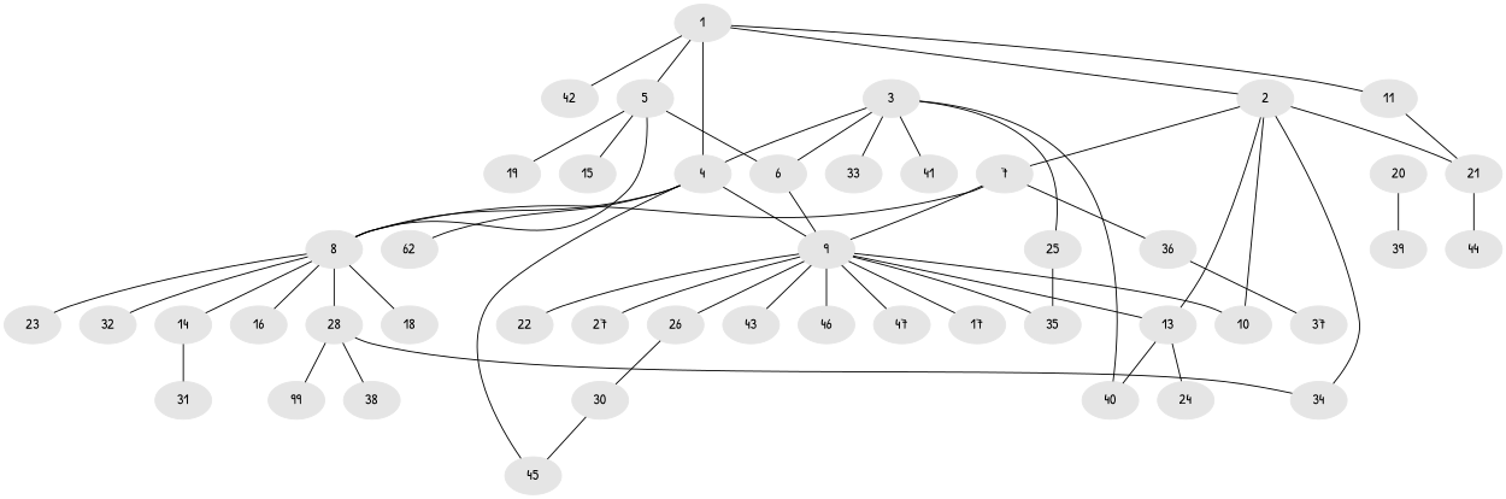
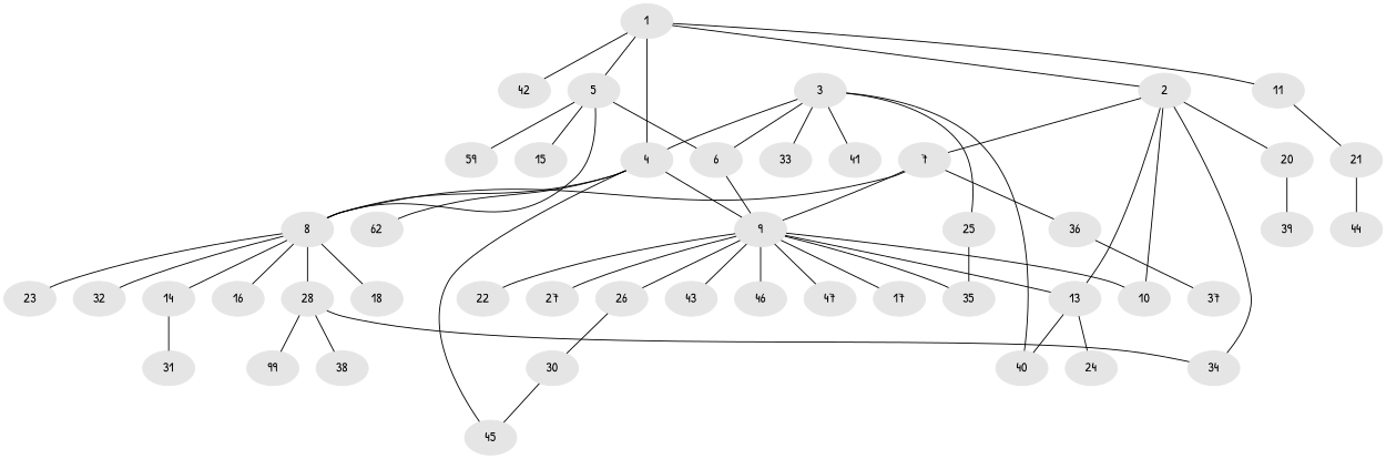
  graph {
    fontname="Patrick Hand"
    node [color=gray90 fontname="Patrick Hand" style=filled]
    edge [fontname="Patrick Hand"]
    1
    2
    4
    5
    11
    42
    7
    10
    13
    20
    34
    8
    9
    n14 [label=62]
    45
    6
    15
-   19
+   19 [label=59]
    21
    36
    40
    24
    39
    3
    25
    33
    41
    35
    14
    16
    18
    23
    28
    32
    17
    22
    26
    27
    43
    46
    47
    37
    31
    n44 [label=99]
    38
    30
    44
    1 -- 2
    1 -- 4
    1 -- 5
    1 -- 11
    1 -- 42
    2 -- 7
    2 -- 10
    2 -- 13
-   2 -- 21
+   2 -- 20
    2 -- 34
    4 -- 8
    4 -- 9
    4 -- n14
    4 -- 45
    5 -- 8
    5 -- 6
    5 -- 15
    5 -- 19
    11 -- 21
    7 -- 8
    7 -- 9
    7 -- 36
    13 -- 40
    13 -- 24
    20 -- 39
    8 -- 14
    8 -- 16
    8 -- 18
    8 -- 23
    8 -- 28
    8 -- 32
    9 -- 10
    9 -- 13
    9 -- 35
    9 -- 17
    9 -- 22
    9 -- 26
    9 -- 27
    9 -- 43
    9 -- 46
    9 -- 47
    6 -- 9
    21 -- 44
    36 -- 37
    3 -- 4
    3 -- 6
    3 -- 40
    3 -- 25
    3 -- 33
    3 -- 41
    25 -- 35
    14 -- 31
    28 -- 34
    28 -- n44
    28 -- 38
    26 -- 30
    30 -- 45
  }
